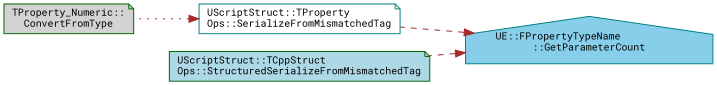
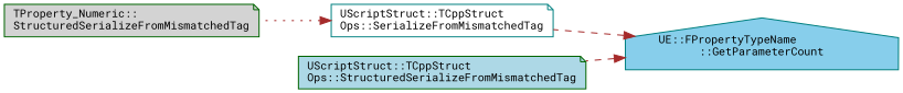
  digraph {
    fontname="Roboto Mono"
    rankdir=RL
    node [color=teal fontname="Roboto Mono" fontsize=10 shape=note style=filled]
    edge [color=brown dir=back fontname="Roboto Mono" fontsize=10 labelfontname=Helvetica labelfontsize=10 style=dashed]
    n1 [fillcolor=skyblue fontcolor=black height=0.2 label="UE::FPropertyTypeName\l::GetParameterCount" shape=house width=0.4]
-   n2 [fillcolor=white height=0.2 label="UScriptStruct::TProperty\lOps::SerializeFromMismatchedTag" width=0.4]
+   n2 [fillcolor=white height=0.2 label="UScriptStruct::TCppStruct\lOps::SerializeFromMismatchedTag" width=0.4]
    n3 [color=darkgreen fillcolor=lightblue height=0.2 label="UScriptStruct::TCppStruct\lOps::StructuredSerializeFromMismatchedTag" width=0.4]
-   n4 [color=darkgreen fillcolor=lightgrey height=0.2 label="TProperty_Numeric::\lConvertFromType" width=0.4]
+   n4 [color=darkgreen fillcolor=lightgrey height=0.2 label="TProperty_Numeric::\lStructuredSerializeFromMismatchedTag" width=0.4]
    n1 -> n2
    n1 -> n3
    n2 -> n4 [style=dotted]
  }
